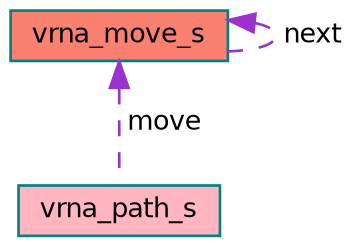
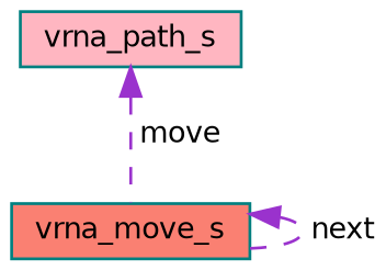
  digraph {
    node [color=teal fontname=Helvetica fontsize=10 shape=box style=filled]
    edge [color=darkorchid3 dir=back fontname=Helvetica fontsize=10 labelfontname=Helvetica labelfontsize=10 style=dashed]
    n1 [fillcolor=lightpink fontcolor=black height=0.2 label=vrna_path_s width=0.4]
    n2 [fillcolor=salmon height=0.2 label=vrna_move_s width=0.4]
-   n2 -> n1 [label=" move"]
+   n1 -> n2 [label=" move"]
    n2 -> n2 [label=" next"]
  }
